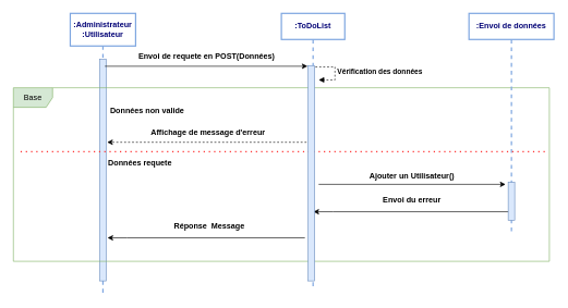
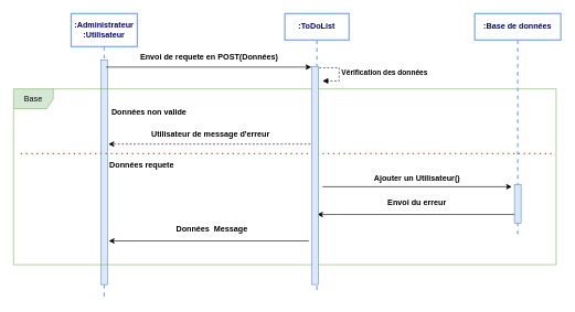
  <mxCell id="0" />
  <mxCell id="1" parent="0" />
  <mxCell id="2" value="&lt;div&gt;:Administrateur &lt;br&gt;&lt;/div&gt;&lt;div&gt;:Utilisateur&lt;br&gt;&lt;/div&gt;" style="shape=umlLifeline;perimeter=lifelinePerimeter;whiteSpace=wrap;html=1;container=1;collapsible=0;recursiveResize=0;outlineConnect=0;strokeColor=#7EA6E0;strokeWidth=2;gradientColor=none;fontColor=#000075;align=center;fontStyle=1;size=50;" parent="1" vertex="1"><mxGeometry x="107" y="20" width="100" height="430" as="geometry" /></mxCell>
  <mxCell id="3" value="" style="html=1;points=[];perimeter=orthogonalPerimeter;fillColor=#dae8fc;strokeColor=#6c8ebf;" parent="2" vertex="1"><mxGeometry x="45" y="70" width="10" height="340" as="geometry" /></mxCell>
  <mxCell id="4" value=":ToDoList" style="shape=umlLifeline;perimeter=lifelinePerimeter;whiteSpace=wrap;html=1;container=1;collapsible=0;recursiveResize=0;outlineConnect=0;strokeColor=#7EA6E0;strokeWidth=2;gradientColor=none;fontColor=#000075;align=center;fontStyle=1" parent="1" vertex="1"><mxGeometry x="430" y="20" width="97" height="420" as="geometry" /></mxCell>
  <mxCell id="5" value="Base" style="shape=umlFrame;whiteSpace=wrap;html=1;fillColor=#d5e8d4;strokeColor=#82b366;" parent="4" vertex="1"><mxGeometry x="-410" y="114" width="820" height="266" as="geometry" /></mxCell>
  <mxCell id="6" value="Données requete" style="text;html=1;strokeColor=none;fillColor=none;align=center;verticalAlign=middle;whiteSpace=wrap;rounded=0;fontStyle=1" parent="4" vertex="1"><mxGeometry x="-286" y="220" width="140" height="20" as="geometry" /></mxCell>
  <mxCell id="7" style="edgeStyle=orthogonalEdgeStyle;rounded=0;orthogonalLoop=1;jettySize=auto;html=1;strokeColor=#000000;strokeWidth=1;" parent="4" edge="1"><mxGeometry relative="1" as="geometry"><mxPoint x="343" y="262" as="targetPoint" /><Array as="points"><mxPoint x="337" y="262" /></Array><mxPoint x="57" y="262" as="sourcePoint" /></mxGeometry></mxCell>
  <mxCell id="8" value="&lt;div&gt;Ajouter un Utilisateur()&lt;br&gt;&lt;/div&gt;" style="text;html=1;strokeColor=none;fillColor=none;align=center;verticalAlign=middle;whiteSpace=wrap;rounded=0;fontStyle=1" parent="4" vertex="1"><mxGeometry x="65" y="239" width="270" height="20" as="geometry" /></mxCell>
  <mxCell id="9" value="Envoi du erreur" style="text;html=1;strokeColor=none;fillColor=none;align=center;verticalAlign=middle;whiteSpace=wrap;rounded=0;fontStyle=1" parent="4" vertex="1"><mxGeometry x="65" y="277" width="270" height="20" as="geometry" /></mxCell>
  <mxCell id="10" style="edgeStyle=orthogonalEdgeStyle;rounded=0;orthogonalLoop=1;jettySize=auto;html=1;strokeColor=#000000;strokeWidth=1;" parent="4" edge="1"><mxGeometry relative="1" as="geometry"><mxPoint x="49" y="304" as="targetPoint" /><Array as="points"><mxPoint x="79" y="304" /><mxPoint x="79" y="304" /></Array><mxPoint x="351" y="304" as="sourcePoint" /></mxGeometry></mxCell>
  <mxCell id="11" style="edgeStyle=orthogonalEdgeStyle;rounded=0;orthogonalLoop=1;jettySize=auto;html=1;strokeColor=#000000;strokeWidth=1;" parent="4" edge="1"><mxGeometry relative="1" as="geometry"><mxPoint x="-266" y="344" as="targetPoint" /><Array as="points"><mxPoint x="-236" y="344" /><mxPoint x="-236" y="344" /></Array><mxPoint x="36" y="344" as="sourcePoint" /></mxGeometry></mxCell>
- <mxCell id="12" value="Réponse&amp;nbsp; Message " style="text;html=1;strokeColor=none;fillColor=none;align=center;verticalAlign=middle;whiteSpace=wrap;rounded=0;fontStyle=1" parent="4" vertex="1"><mxGeometry x="-245" y="317" width="270" height="20" as="geometry" /></mxCell>
- <mxCell id="13" value=":Envoi de données" style="shape=umlLifeline;perimeter=lifelinePerimeter;whiteSpace=wrap;html=1;container=1;collapsible=0;recursiveResize=0;outlineConnect=0;strokeColor=#7EA6E0;strokeWidth=2;gradientColor=none;fontColor=#000075;align=center;fontStyle=1" parent="1" vertex="1"><mxGeometry x="717" y="20" width="130" height="340" as="geometry" /></mxCell>
+ <mxCell id="12" value="Données&amp;nbsp; Message " style="text;html=1;strokeColor=none;fillColor=none;align=center;verticalAlign=middle;whiteSpace=wrap;rounded=0;fontStyle=1" parent="4" vertex="1"><mxGeometry x="-245" y="317" width="270" height="20" as="geometry" /></mxCell>
+ <mxCell id="13" value=":Base de données" style="shape=umlLifeline;perimeter=lifelinePerimeter;whiteSpace=wrap;html=1;container=1;collapsible=0;recursiveResize=0;outlineConnect=0;strokeColor=#7EA6E0;strokeWidth=2;gradientColor=none;fontColor=#000075;align=center;fontStyle=1" parent="1" vertex="1"><mxGeometry x="717" y="20" width="130" height="340" as="geometry" /></mxCell>
  <mxCell id="14" value="" style="html=1;points=[];perimeter=orthogonalPerimeter;fillColor=#dae8fc;strokeColor=#6c8ebf;" parent="13" vertex="1"><mxGeometry x="60" y="259" width="10" height="58" as="geometry" /></mxCell>
  <mxCell id="15" value="&lt;div&gt;Envoi de requete en POST(Données)&lt;br&gt;&lt;/div&gt;" style="text;html=1;strokeColor=none;fillColor=none;align=center;verticalAlign=middle;whiteSpace=wrap;rounded=0;fontStyle=1" parent="1" vertex="1"><mxGeometry x="181" y="76" width="270" height="20" as="geometry" /></mxCell>
  <mxCell id="16" style="edgeStyle=orthogonalEdgeStyle;rounded=0;orthogonalLoop=1;jettySize=auto;html=1;strokeColor=#000000;strokeWidth=1;" parent="1" edge="1"><mxGeometry relative="1" as="geometry"><mxPoint x="470" y="101" as="targetPoint" /><Array as="points"><mxPoint x="470" y="101" /></Array><mxPoint x="160" y="101" as="sourcePoint" /></mxGeometry></mxCell>
  <mxCell id="17" value="Vérification des données" style="edgeStyle=orthogonalEdgeStyle;html=1;align=left;spacingLeft=2;endArrow=block;rounded=0;entryX=1;entryY=0;dashed=1;fontStyle=1" parent="1" edge="1"><mxGeometry relative="1" as="geometry"><mxPoint x="482" y="102" as="sourcePoint" /><Array as="points"><mxPoint x="512" y="102" /></Array><mxPoint x="487" y="122" as="targetPoint" /></mxGeometry></mxCell>
  <mxCell id="18" value="" style="endArrow=none;dashed=1;html=1;dashPattern=1 3;strokeWidth=2;entryX=1;entryY=0.357;entryDx=0;entryDy=0;entryPerimeter=0;fillColor=#d5e8d4;strokeColor=#FF3333;" parent="1" edge="1"><mxGeometry width="50" height="50" relative="1" as="geometry"><mxPoint x="31" y="232" as="sourcePoint" /><mxPoint x="834" y="231.962" as="targetPoint" /><Array as="points" /></mxGeometry></mxCell>
- <mxCell id="19" value="Affichage de message d'erreur " style="text;html=1;strokeColor=none;fillColor=none;align=center;verticalAlign=middle;whiteSpace=wrap;rounded=0;fontStyle=1" parent="1" vertex="1"><mxGeometry x="186" y="193" width="264" height="20" as="geometry" /></mxCell>
+ <mxCell id="19" value="Utilisateur de message d'erreur " style="text;html=1;strokeColor=none;fillColor=none;align=center;verticalAlign=middle;whiteSpace=wrap;rounded=0;fontStyle=1" parent="1" vertex="1"><mxGeometry x="186" y="193" width="264" height="20" as="geometry" /></mxCell>
  <mxCell id="20" style="edgeStyle=orthogonalEdgeStyle;rounded=0;orthogonalLoop=1;jettySize=auto;html=1;dashed=1;strokeColor=#000000;strokeWidth=1;" parent="1" edge="1"><mxGeometry relative="1" as="geometry"><mxPoint x="468.5" y="217.5" as="sourcePoint" /><mxPoint x="163.5" y="217.5" as="targetPoint" /><Array as="points"><mxPoint x="399.5" y="217.5" /><mxPoint x="399.5" y="217.5" /></Array></mxGeometry></mxCell>
  <mxCell id="21" value="Données non valide" style="text;html=1;strokeColor=none;fillColor=none;align=center;verticalAlign=middle;whiteSpace=wrap;rounded=0;fontStyle=1" parent="1" vertex="1"><mxGeometry x="155" y="160" width="140" height="20" as="geometry" /></mxCell>
  <mxCell id="22" value="" style="html=1;points=[];perimeter=orthogonalPerimeter;fillColor=#dae8fc;strokeColor=#6c8ebf;" parent="1" vertex="1"><mxGeometry x="471" y="100" width="10" height="330" as="geometry" /></mxCell>
